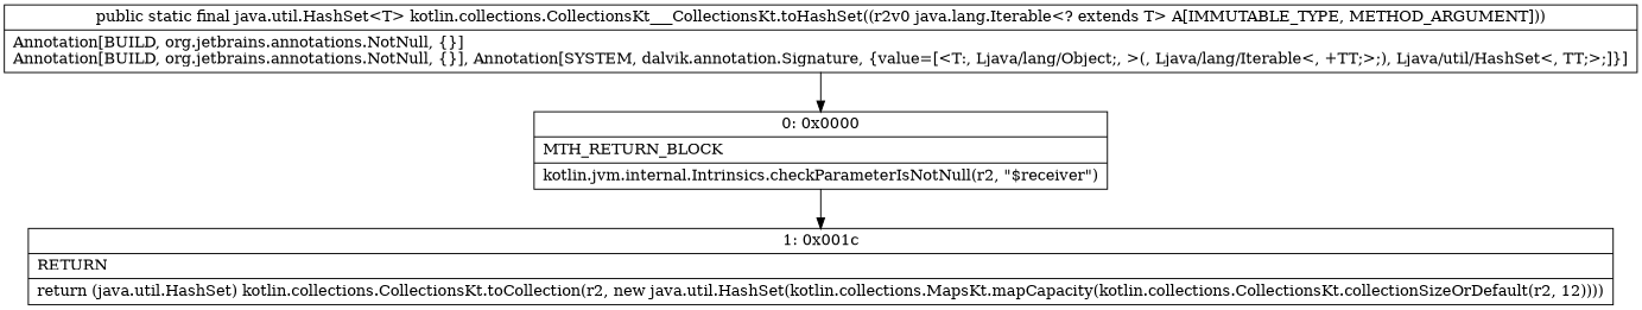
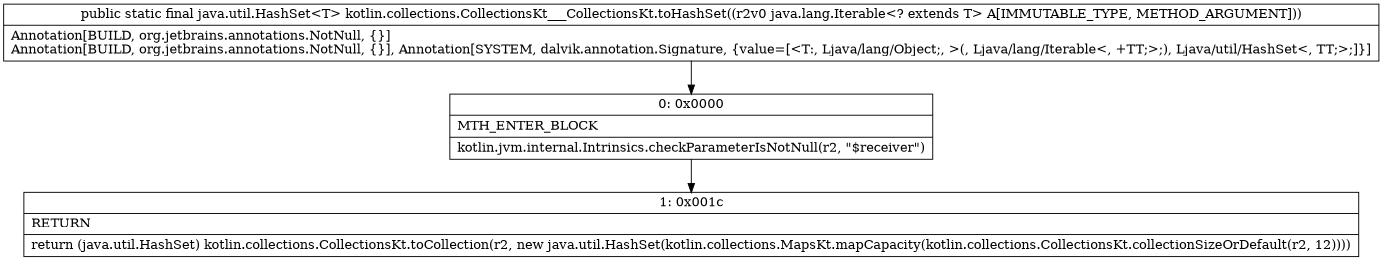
  digraph {
    node [shape=record]
-   n1 [label="{0\:\ 0x0000|MTH_RETURN_BLOCK\l|kotlin.jvm.internal.Intrinsics.checkParameterIsNotNull(r2, \"$receiver\")\l}"]
+   n1 [label="{0\:\ 0x0000|MTH_ENTER_BLOCK\l|kotlin.jvm.internal.Intrinsics.checkParameterIsNotNull(r2, \"$receiver\")\l}"]
    n2 [label="{1\:\ 0x001c|RETURN\l|return (java.util.HashSet) kotlin.collections.CollectionsKt.toCollection(r2, new java.util.HashSet(kotlin.collections.MapsKt.mapCapacity(kotlin.collections.CollectionsKt.collectionSizeOrDefault(r2, 12))))\l}"]
    n3 [label="{public static final java.util.HashSet\<T\> kotlin.collections.CollectionsKt___CollectionsKt.toHashSet((r2v0 java.lang.Iterable\<? extends T\> A[IMMUTABLE_TYPE, METHOD_ARGUMENT]))  | Annotation[BUILD, org.jetbrains.annotations.NotNull, \{\}]\lAnnotation[BUILD, org.jetbrains.annotations.NotNull, \{\}], Annotation[SYSTEM, dalvik.annotation.Signature, \{value=[\<T:, Ljava\/lang\/Object;, \>(, Ljava\/lang\/Iterable\<, +TT;\>;), Ljava\/util\/HashSet\<, TT;\>;]\}]\l}"]
    n1 -> n2
    n3 -> n1
  }
